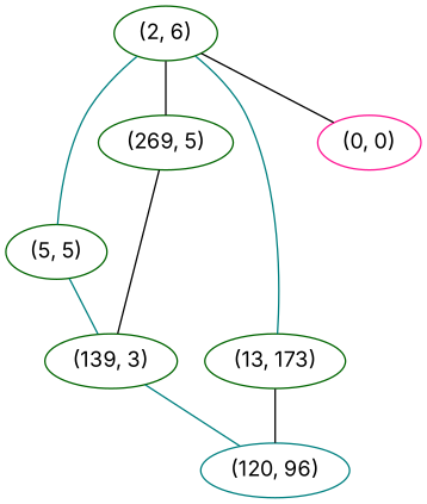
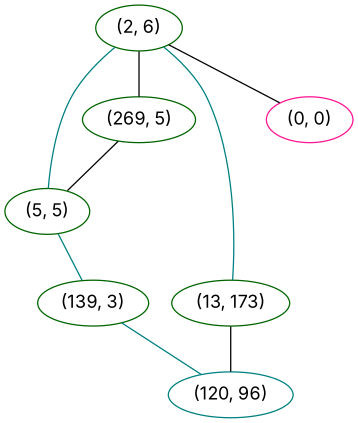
  graph {
    fontname=Inter
    node [color=darkgreen fontname=Inter]
    edge [color=teal fontname=Inter weight=1]
    "(2, 6)"
    "(5, 5)"
    "(269, 5)"
    n4 [label="(13, 173)"]
    "(0, 0)" [color=deeppink]
    n6 [label="(139, 3)"]
    "(120, 96)" [color=teal]
    "(2, 6)" -- "(5, 5)" [weight=3]
    "(2, 6)" -- "(269, 5)" [color=black weight=3]
    "(2, 6)" -- n4
    "(2, 6)" -- "(0, 0)" [color=black weight=4]
    "(5, 5)" -- n6
-   "(269, 5)" -- n6 [color=black]
+   "(269, 5)" -- "(5, 5)" [color=black]
    n4 -- "(120, 96)" [color=black weight=3]
    n6 -- "(120, 96)"
  }
